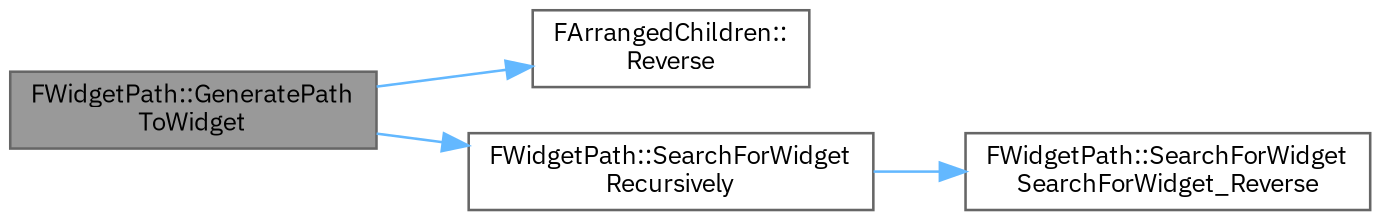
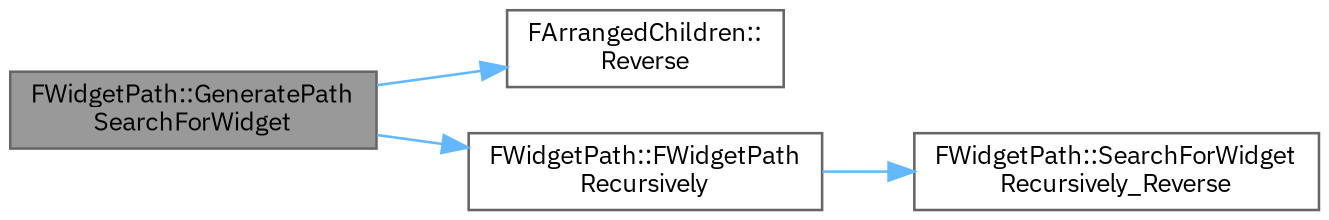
  digraph {
    fontname="IBM Plex Sans"
    rankdir=LR
    node [color=grey40 fillcolor=white fontname="IBM Plex Sans" fontsize=10 shape=box style=filled]
    edge [color=steelblue1 fontname="IBM Plex Sans" fontsize=10 labelfontname=Helvetica labelfontsize=10 style=solid]
-   n1 [color=gray40 fillcolor=grey60 fontcolor=black height=0.2 label="FWidgetPath::GeneratePath\lToWidget" width=0.4]
+   n1 [color=gray40 fillcolor=grey60 fontcolor=black height=0.2 label="FWidgetPath::GeneratePath\lSearchForWidget" width=0.4]
    n2 [height=0.2 label="FArrangedChildren::\lReverse" width=0.4]
-   n3 [height=0.2 label="FWidgetPath::SearchForWidget\lRecursively" width=0.4]
-   n4 [height=0.2 label="FWidgetPath::SearchForWidget\lSearchForWidget_Reverse" width=0.4]
+   n3 [height=0.2 label="FWidgetPath::FWidgetPath\lRecursively" width=0.4]
+   n4 [height=0.2 label="FWidgetPath::SearchForWidget\lRecursively_Reverse" width=0.4]
    n1 -> n2
    n1 -> n3
    n3 -> n4
  }
